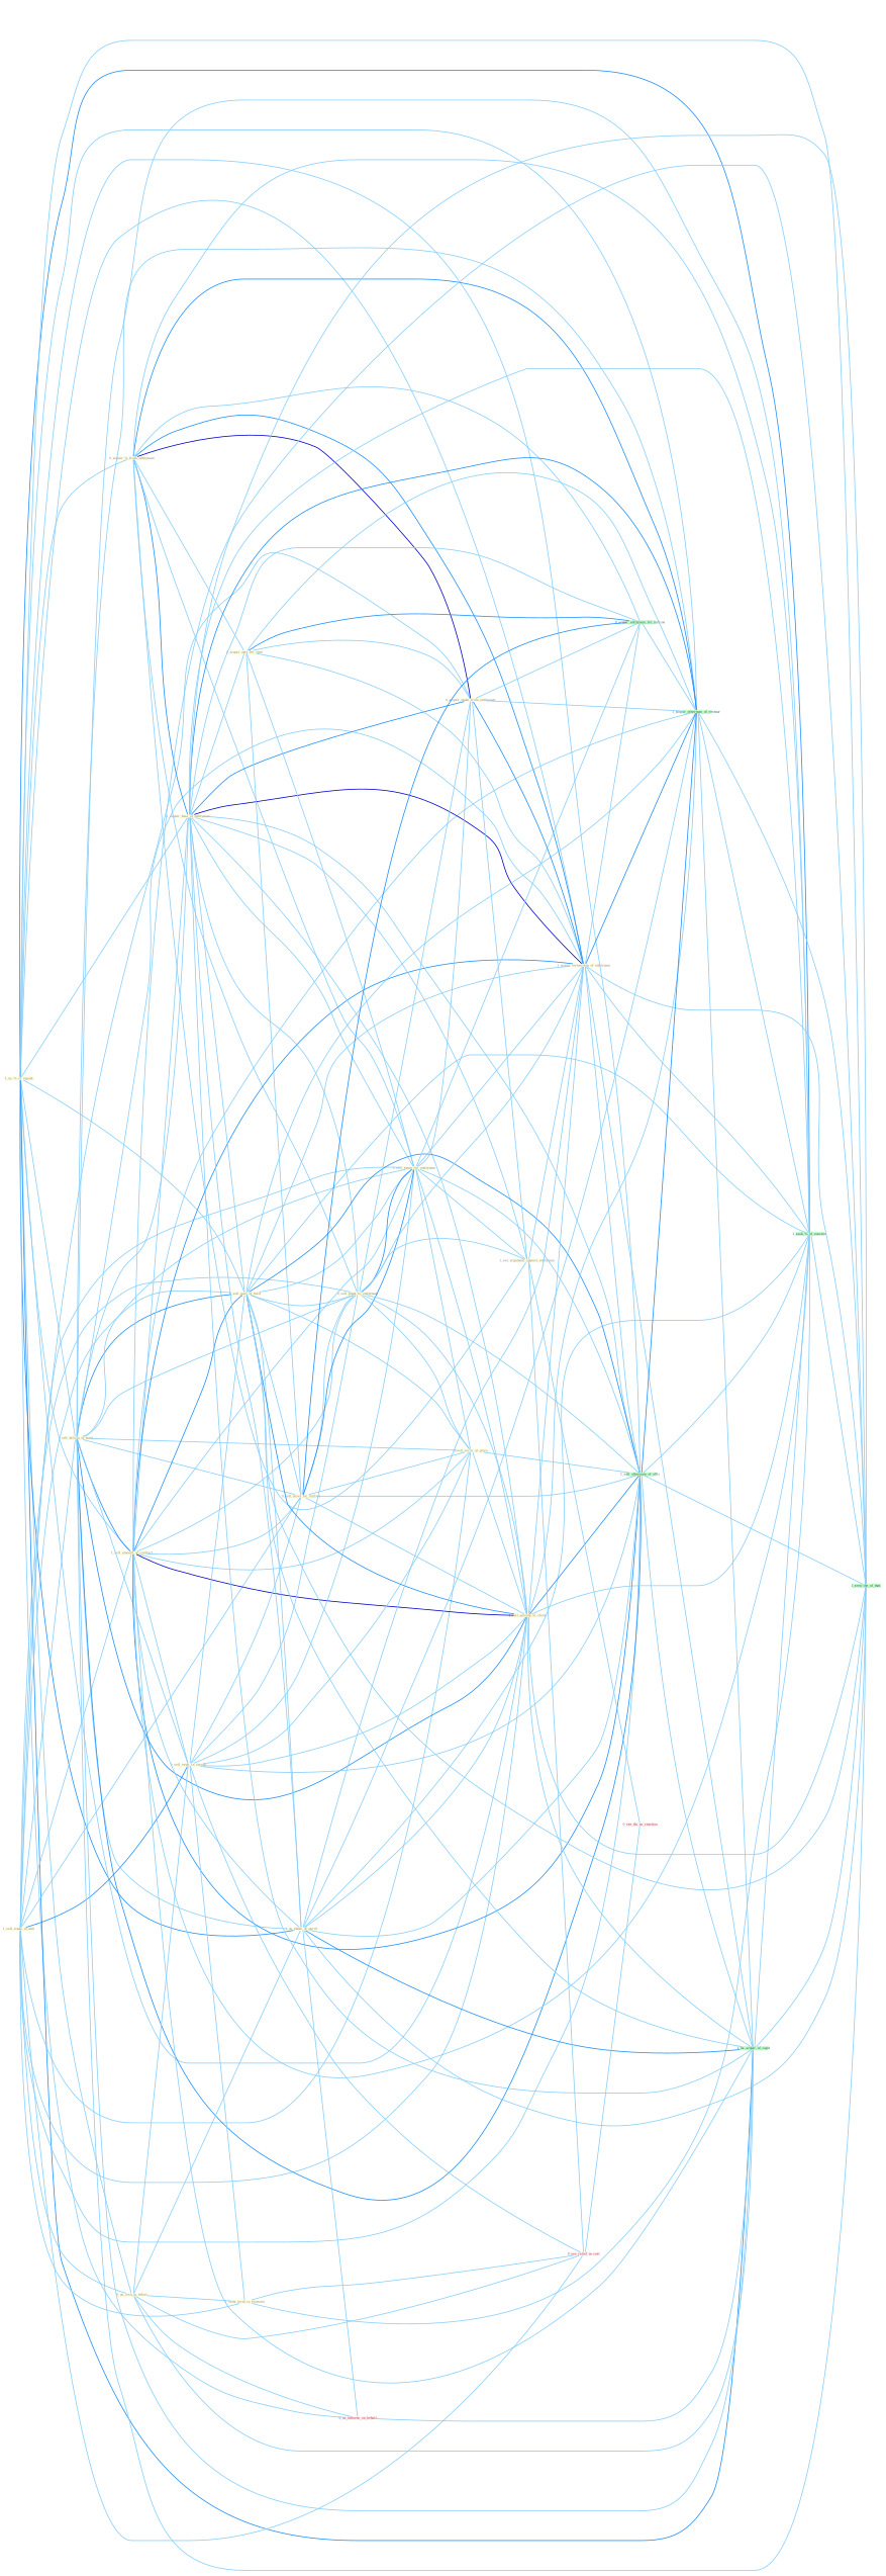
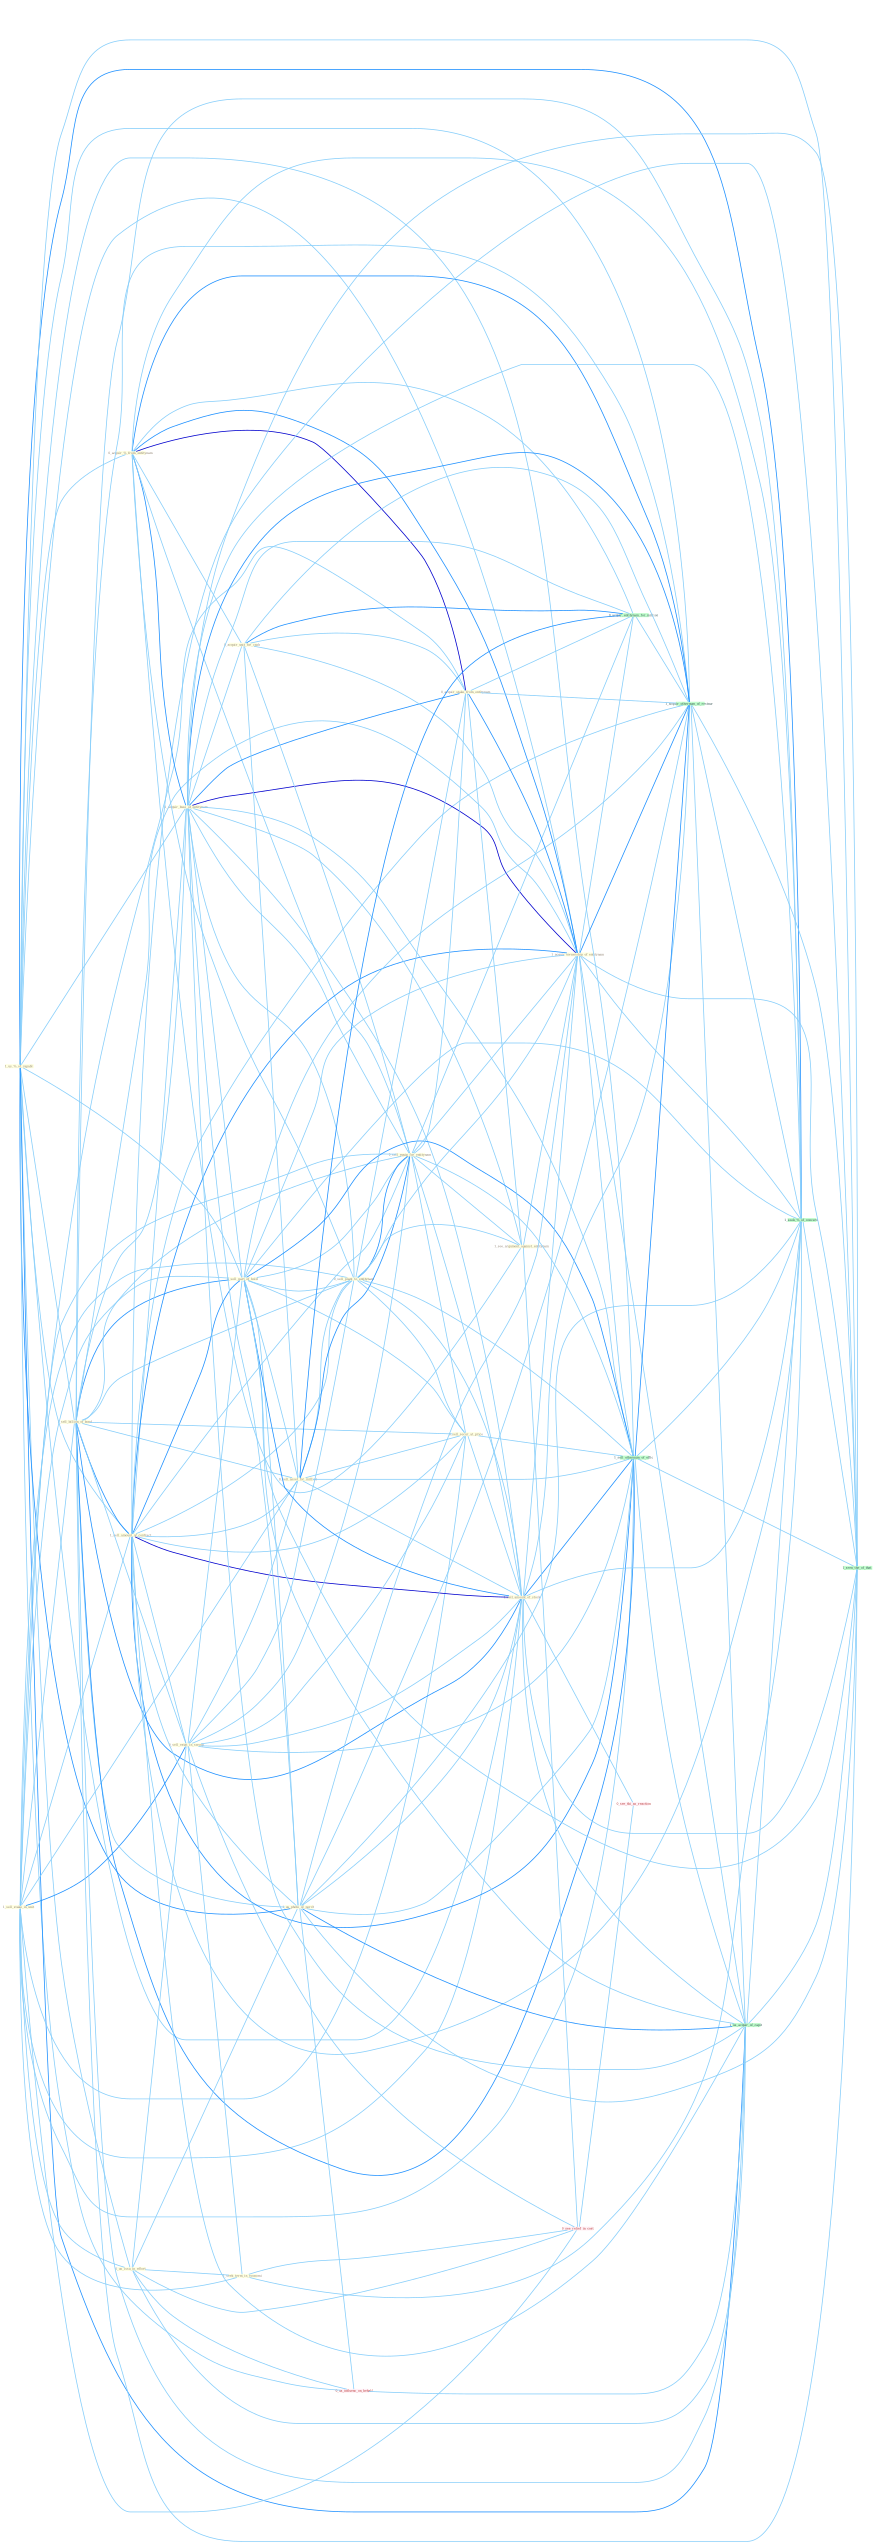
  graph {
    rankdir=LR
    node [color="#ffffe0" fixedsize=true fontcolor="#8b7d6b" fontsize=4 shape=polygon style=filled]
    edge [color="#87cefa" w=1]
    "1_us_%_of_capabl " [height=.06 width=.5]
    "1_sell_stake_in_unit " [height=.06 width=.5]
    "1_sell_billion_of_bond " [height=.06 width=.5]
    "0_acquir_%_from_entitynam " [height=.06 width=.5]
    "1_sell_amount_of_contract " [height=.06 width=.5]
    "1_acquir_busi_of_entitynam " [height=.06 width=.5]
    "0_acquir_unit_for_cash " [height=.06 width=.5]
    "0_us_issu_in_effort " [height=.06 width=.5]
    "0_sell_estat_in_swoop " [height=.06 width=.5]
    "1_sell_part_of_hold " [height=.06 width=.5]
    "0_sell_asset_for_million " [height=.06 width=.5]
    "0_sell_plant_to_entitynam " [height=.06 width=.5]
    "1_seek_term_in_economi " [height=.06 width=.5]
    "1_us_photo_of_porch " [height=.06 width=.5]
    "0_sell_equip_for_entitynam " [height=.06 width=.5]
    "0_sell_secur_at_price " [height=.06 width=.5]
    "1_sell_amount_of_stock " [height=.06 width=.5]
    "0_acquir_stake_from_entitynam " [height=.06 width=.5]
    "1_see_argument_against_entitynam " [height=.06 width=.5]
    "1_acquir_ownership_of_entitynam " [height=.06 width=.5]
    "0_us_influenc_on_behalf " [color="#fff0f5" fontcolor="#b22222" height=.06 width=.5]
    "0_see_relief_in_cost " [color="#fff0f5" fontcolor="#b22222" height=.06 width=.5]
    "0_see_thi_as_reaction " [color="#fff0f5" fontcolor="#b22222" height=.06 width=.5]
    "1_sell_othernum_of_offic " [color="#BDFCC9" fontcolor="#2f4f4f" height=.06 width=.5]
    "1_acquir_othernum_of_restaur " [color="#BDFCC9" fontcolor="#2f4f4f" height=.06 width=.5]
    n26 [color="#BDFCC9" fontcolor="#2f4f4f" height=.06 label="1_us_acquir_of_capit" width=.5]
    "1_seek_%_of_concern " [color="#BDFCC9" fontcolor="#2f4f4f" height=.06 width=.5]
    "1_seen_the_of_that " [color="#BDFCC9" fontcolor="#2f4f4f" height=.06 width=.5]
    "0_acquir_entitynam_for_million " [color="#BDFCC9" fontcolor="#2f4f4f" height=.06 width=.5]
    subgraph sub_1 {
      "1_us_%_of_capabl "
      "1_sell_stake_in_unit "
      "1_sell_billion_of_bond "
      "0_acquir_%_from_entitynam "
      "1_sell_amount_of_contract "
      "1_acquir_busi_of_entitynam "
      "0_acquir_unit_for_cash "
      "0_us_issu_in_effort "
      "0_sell_estat_in_swoop "
      "1_sell_part_of_hold "
      "0_sell_asset_for_million "
      "0_sell_plant_to_entitynam "
      "1_seek_term_in_economi "
      "1_us_photo_of_porch "
      "0_sell_equip_for_entitynam "
      "0_sell_secur_at_price "
      "1_sell_amount_of_stock "
      "0_acquir_stake_from_entitynam "
      "1_see_argument_against_entitynam "
      "1_acquir_ownership_of_entitynam "
    }
    subgraph sub_2 {
      "0_us_influenc_on_behalf "
      "0_see_relief_in_cost "
      "0_see_thi_as_reaction "
    }
    "1_us_%_of_capabl " -- "1_sell_billion_of_bond "
    "1_us_%_of_capabl " -- "0_acquir_%_from_entitynam "
    "1_us_%_of_capabl " -- "1_sell_amount_of_contract "
    "1_us_%_of_capabl " -- "1_acquir_busi_of_entitynam "
    "1_us_%_of_capabl " -- "0_us_issu_in_effort "
    "1_us_%_of_capabl " -- "1_sell_part_of_hold "
    "1_us_%_of_capabl " -- "1_us_photo_of_porch " [color="#1e90ff" w=2]
    "1_us_%_of_capabl " -- "1_sell_amount_of_stock "
    "1_us_%_of_capabl " -- "1_acquir_ownership_of_entitynam "
    "1_us_%_of_capabl " -- "0_us_influenc_on_behalf "
    "1_us_%_of_capabl " -- "1_sell_othernum_of_offic "
    "1_us_%_of_capabl " -- "1_acquir_othernum_of_restaur "
    "1_us_%_of_capabl " -- n26 [color="#1e90ff" w=2]
    "1_us_%_of_capabl " -- "1_seek_%_of_concern " [color="#1e90ff" w=2]
    "1_us_%_of_capabl " -- "1_seen_the_of_that "
    "1_sell_stake_in_unit " -- "1_sell_billion_of_bond "
    "1_sell_stake_in_unit " -- "1_sell_amount_of_contract "
    "1_sell_stake_in_unit " -- "0_us_issu_in_effort "
    "1_sell_stake_in_unit " -- "0_sell_estat_in_swoop " [color="#1e90ff" w=2]
    "1_sell_stake_in_unit " -- "1_sell_part_of_hold "
    "1_sell_stake_in_unit " -- "0_sell_asset_for_million "
    "1_sell_stake_in_unit " -- "0_sell_plant_to_entitynam "
    "1_sell_stake_in_unit " -- "1_seek_term_in_economi "
    "1_sell_stake_in_unit " -- "0_sell_equip_for_entitynam "
    "1_sell_stake_in_unit " -- "0_sell_secur_at_price "
    "1_sell_stake_in_unit " -- "1_sell_amount_of_stock "
    "1_sell_stake_in_unit " -- "0_acquir_stake_from_entitynam "
    "1_sell_stake_in_unit " -- "0_see_relief_in_cost "
    "1_sell_stake_in_unit " -- "1_sell_othernum_of_offic "
    "1_sell_billion_of_bond " -- "1_sell_amount_of_contract " [color="#1e90ff" w=2]
    "1_sell_billion_of_bond " -- "1_acquir_busi_of_entitynam "
    "1_sell_billion_of_bond " -- "0_sell_estat_in_swoop "
    "1_sell_billion_of_bond " -- "1_sell_part_of_hold " [color="#1e90ff" w=2]
    "1_sell_billion_of_bond " -- "0_sell_asset_for_million "
    "1_sell_billion_of_bond " -- "0_sell_plant_to_entitynam "
    "1_sell_billion_of_bond " -- "1_us_photo_of_porch "
    "1_sell_billion_of_bond " -- "0_sell_equip_for_entitynam "
    "1_sell_billion_of_bond " -- "0_sell_secur_at_price "
    "1_sell_billion_of_bond " -- "1_sell_amount_of_stock " [color="#1e90ff" w=2]
    "1_sell_billion_of_bond " -- "1_acquir_ownership_of_entitynam "
    "1_sell_billion_of_bond " -- "1_sell_othernum_of_offic " [color="#1e90ff" w=2]
    "1_sell_billion_of_bond " -- "1_acquir_othernum_of_restaur "
    "1_sell_billion_of_bond " -- n26
    "1_sell_billion_of_bond " -- "1_seek_%_of_concern "
    "1_sell_billion_of_bond " -- "1_seen_the_of_that "
    "0_acquir_%_from_entitynam " -- "1_acquir_busi_of_entitynam " [color="#1e90ff" w=2]
    "0_acquir_%_from_entitynam " -- "0_acquir_unit_for_cash "
    "0_acquir_%_from_entitynam " -- "0_sell_plant_to_entitynam "
    "0_acquir_%_from_entitynam " -- "0_sell_equip_for_entitynam "
    "0_acquir_%_from_entitynam " -- "0_acquir_stake_from_entitynam " [color="#0000cd" w=3]
    "0_acquir_%_from_entitynam " -- "1_see_argument_against_entitynam "
    "0_acquir_%_from_entitynam " -- "1_acquir_ownership_of_entitynam " [color="#1e90ff" w=2]
    "0_acquir_%_from_entitynam " -- "1_acquir_othernum_of_restaur " [color="#1e90ff"]
    "0_acquir_%_from_entitynam " -- "1_seek_%_of_concern "
    "0_acquir_%_from_entitynam " -- "0_acquir_entitynam_for_million "
    "1_sell_amount_of_contract " -- "1_acquir_busi_of_entitynam "
    "1_sell_amount_of_contract " -- "0_sell_estat_in_swoop "
    "1_sell_amount_of_contract " -- "1_sell_part_of_hold " [color="#1e90ff" w=2]
    "1_sell_amount_of_contract " -- "0_sell_asset_for_million "
    "1_sell_amount_of_contract " -- "0_sell_plant_to_entitynam "
    "1_sell_amount_of_contract " -- "1_us_photo_of_porch "
    "1_sell_amount_of_contract " -- "0_sell_equip_for_entitynam "
    "1_sell_amount_of_contract " -- "0_sell_secur_at_price "
    "1_sell_amount_of_contract " -- "1_sell_amount_of_stock " [color="#0000cd" w=3]
    "1_sell_amount_of_contract " -- "1_acquir_ownership_of_entitynam " [color="#1e90ff"]
    "1_sell_amount_of_contract " -- "1_sell_othernum_of_offic " [color="#1e90ff" w=2]
    "1_sell_amount_of_contract " -- "1_acquir_othernum_of_restaur "
    "1_sell_amount_of_contract " -- n26
    "1_sell_amount_of_contract " -- "1_seek_%_of_concern "
    "1_sell_amount_of_contract " -- "1_seen_the_of_that "
    "1_acquir_busi_of_entitynam " -- "0_acquir_unit_for_cash "
    "1_acquir_busi_of_entitynam " -- "1_sell_part_of_hold "
    "1_acquir_busi_of_entitynam " -- "0_sell_plant_to_entitynam "
    "1_acquir_busi_of_entitynam " -- "1_us_photo_of_porch "
    "1_acquir_busi_of_entitynam " -- "0_sell_equip_for_entitynam "
    "1_acquir_busi_of_entitynam " -- "1_sell_amount_of_stock "
    "1_acquir_busi_of_entitynam " -- "0_acquir_stake_from_entitynam " [color="#1e90ff" w=2]
    "1_acquir_busi_of_entitynam " -- "1_see_argument_against_entitynam "
    "1_acquir_busi_of_entitynam " -- "1_acquir_ownership_of_entitynam " [color="#0000cd" w=3]
    "1_acquir_busi_of_entitynam " -- "1_sell_othernum_of_offic "
    "1_acquir_busi_of_entitynam " -- "1_acquir_othernum_of_restaur " [color="#1e90ff" w=2]
    "1_acquir_busi_of_entitynam " -- n26
    "1_acquir_busi_of_entitynam " -- "1_seek_%_of_concern "
    "1_acquir_busi_of_entitynam " -- "1_seen_the_of_that "
    "1_acquir_busi_of_entitynam " -- "0_acquir_entitynam_for_million "
    "0_acquir_unit_for_cash " -- "0_sell_asset_for_million "
    "0_acquir_unit_for_cash " -- "0_sell_equip_for_entitynam "
    "0_acquir_unit_for_cash " -- "0_acquir_stake_from_entitynam "
    "0_acquir_unit_for_cash " -- "1_acquir_ownership_of_entitynam "
    "0_acquir_unit_for_cash " -- "1_acquir_othernum_of_restaur "
    "0_acquir_unit_for_cash " -- "0_acquir_entitynam_for_million " [color="#1e90ff" w=2]
    "0_us_issu_in_effort " -- "0_sell_estat_in_swoop "
    "0_us_issu_in_effort " -- "1_seek_term_in_economi "
    "0_us_issu_in_effort " -- "1_us_photo_of_porch "
    "0_us_issu_in_effort " -- "0_us_influenc_on_behalf "
    "0_us_issu_in_effort " -- "0_see_relief_in_cost "
    "0_us_issu_in_effort " -- n26
    "0_sell_estat_in_swoop " -- "1_sell_part_of_hold "
    "0_sell_estat_in_swoop " -- "0_sell_asset_for_million "
    "0_sell_estat_in_swoop " -- "0_sell_plant_to_entitynam "
    "0_sell_estat_in_swoop " -- "1_seek_term_in_economi "
    "0_sell_estat_in_swoop " -- "0_sell_equip_for_entitynam "
    "0_sell_estat_in_swoop " -- "0_sell_secur_at_price "
    "0_sell_estat_in_swoop " -- "1_sell_amount_of_stock "
    "0_sell_estat_in_swoop " -- "0_see_relief_in_cost "
    "0_sell_estat_in_swoop " -- "1_sell_othernum_of_offic "
    "1_sell_part_of_hold " -- "0_sell_asset_for_million "
    "1_sell_part_of_hold " -- "0_sell_plant_to_entitynam "
    "1_sell_part_of_hold " -- "1_us_photo_of_porch "
    "1_sell_part_of_hold " -- "0_sell_equip_for_entitynam "
    "1_sell_part_of_hold " -- "0_sell_secur_at_price "
    "1_sell_part_of_hold " -- "1_sell_amount_of_stock " [color="#1e90ff" w=2]
    "1_sell_part_of_hold " -- "1_acquir_ownership_of_entitynam "
    "1_sell_part_of_hold " -- "1_sell_othernum_of_offic " [color="#1e90ff" w=2]
    "1_sell_part_of_hold " -- "1_acquir_othernum_of_restaur "
    "1_sell_part_of_hold " -- n26
    "1_sell_part_of_hold " -- "1_seek_%_of_concern "
    "1_sell_part_of_hold " -- "1_seen_the_of_that "
    "0_sell_asset_for_million " -- "0_sell_plant_to_entitynam "
    "0_sell_asset_for_million " -- "0_sell_equip_for_entitynam " [color="#1e90ff" w=2]
    "0_sell_asset_for_million " -- "0_sell_secur_at_price "
    "0_sell_asset_for_million " -- "1_sell_amount_of_stock "
    "0_sell_asset_for_million " -- "1_sell_othernum_of_offic "
    "0_sell_asset_for_million " -- "0_acquir_entitynam_for_million " [color="#1e90ff" w=2]
    "0_sell_plant_to_entitynam " -- "0_sell_equip_for_entitynam " [color="#1e90ff" w=2]
    "0_sell_plant_to_entitynam " -- "0_sell_secur_at_price "
    "0_sell_plant_to_entitynam " -- "1_sell_amount_of_stock "
    "0_sell_plant_to_entitynam " -- "0_acquir_stake_from_entitynam "
    "0_sell_plant_to_entitynam " -- "1_see_argument_against_entitynam "
    "0_sell_plant_to_entitynam " -- "1_acquir_ownership_of_entitynam "
    "0_sell_plant_to_entitynam " -- "1_sell_othernum_of_offic "
    "1_seek_term_in_economi " -- "0_see_relief_in_cost "
    "1_seek_term_in_economi " -- "1_seek_%_of_concern "
    "1_us_photo_of_porch " -- "1_sell_amount_of_stock "
    "1_us_photo_of_porch " -- "1_acquir_ownership_of_entitynam "
    "1_us_photo_of_porch " -- "0_us_influenc_on_behalf "
    "1_us_photo_of_porch " -- "1_sell_othernum_of_offic "
    "1_us_photo_of_porch " -- "1_acquir_othernum_of_restaur "
    "1_us_photo_of_porch " -- n26 [color="#1e90ff" w=2]
    "1_us_photo_of_porch " -- "1_seek_%_of_concern "
    "1_us_photo_of_porch " -- "1_seen_the_of_that "
    "0_sell_equip_for_entitynam " -- "0_sell_secur_at_price "
    "0_sell_equip_for_entitynam " -- "1_sell_amount_of_stock "
    "0_sell_equip_for_entitynam " -- "0_acquir_stake_from_entitynam "
    "0_sell_equip_for_entitynam " -- "1_see_argument_against_entitynam "
    "0_sell_equip_for_entitynam " -- "1_acquir_ownership_of_entitynam "
    "0_sell_equip_for_entitynam " -- "1_sell_othernum_of_offic "
    "0_sell_equip_for_entitynam " -- "0_acquir_entitynam_for_million "
    "0_sell_secur_at_price " -- "1_sell_amount_of_stock "
    "0_sell_secur_at_price " -- "1_sell_othernum_of_offic "
    "1_sell_amount_of_stock " -- "1_acquir_ownership_of_entitynam "
    "1_sell_amount_of_stock " -- "1_sell_othernum_of_offic " [color="#1e90ff" w=2]
    "1_sell_amount_of_stock " -- "1_acquir_othernum_of_restaur "
    "1_sell_amount_of_stock " -- n26
    "1_sell_amount_of_stock " -- "1_seek_%_of_concern "
    "1_sell_amount_of_stock " -- "1_seen_the_of_that "
    "0_acquir_stake_from_entitynam " -- "1_see_argument_against_entitynam "
    "0_acquir_stake_from_entitynam " -- "1_acquir_ownership_of_entitynam " [color="#1e90ff" w=2]
    "0_acquir_stake_from_entitynam " -- "1_acquir_othernum_of_restaur "
    "0_acquir_stake_from_entitynam " -- "0_acquir_entitynam_for_million "
    "1_see_argument_against_entitynam " -- "1_acquir_ownership_of_entitynam "
    "1_see_argument_against_entitynam " -- "0_see_relief_in_cost "
-   "1_see_argument_against_entitynam " -- "0_see_thi_as_reaction "
+   "1_sell_amount_of_stock " -- "0_see_thi_as_reaction "
    "1_acquir_ownership_of_entitynam " -- "1_sell_othernum_of_offic "
    "1_acquir_ownership_of_entitynam " -- "1_acquir_othernum_of_restaur " [color="#1e90ff" w=2]
    "1_acquir_ownership_of_entitynam " -- n26
    "1_acquir_ownership_of_entitynam " -- "1_seek_%_of_concern "
    "1_acquir_ownership_of_entitynam " -- "1_seen_the_of_that "
    "1_acquir_ownership_of_entitynam " -- "0_acquir_entitynam_for_million "
    "0_us_influenc_on_behalf " -- n26
    "0_see_relief_in_cost " -- "0_see_thi_as_reaction "
    "1_sell_othernum_of_offic " -- "1_acquir_othernum_of_restaur " [color="#1e90ff" w=2]
    "1_sell_othernum_of_offic " -- n26
    "1_sell_othernum_of_offic " -- "1_seek_%_of_concern "
    "1_sell_othernum_of_offic " -- "1_seen_the_of_that "
    "1_acquir_othernum_of_restaur " -- n26
    "1_acquir_othernum_of_restaur " -- "1_seek_%_of_concern "
    "1_acquir_othernum_of_restaur " -- "1_seen_the_of_that "
    n26 -- "1_seek_%_of_concern "
    n26 -- "1_seen_the_of_that "
    "1_seek_%_of_concern " -- "1_seen_the_of_that "
    "0_acquir_entitynam_for_million " -- "1_acquir_othernum_of_restaur "
  }
